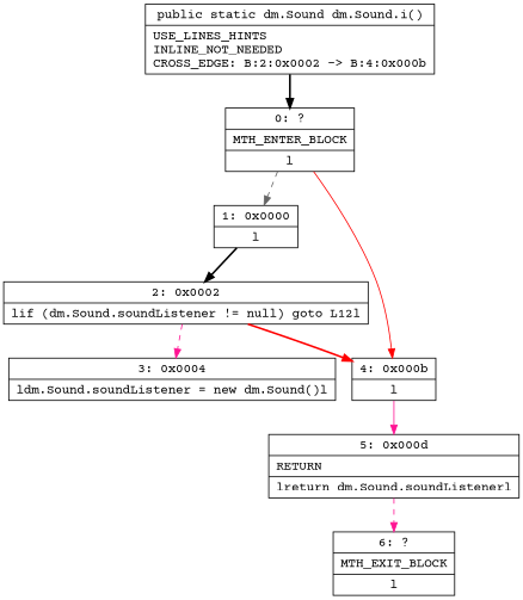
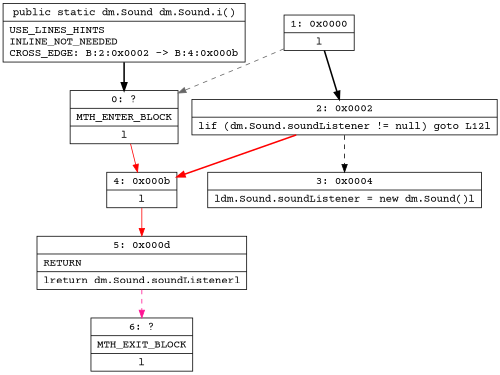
  digraph {
    fontname="Courier Prime"
    node [fontname="Courier Prime" shape=record]
    edge [color=red fontname="Courier Prime" style=dashed]
    n1 [label="{0\:\ ?|MTH_ENTER_BLOCK\l|l}"]
    n2 [label="{1\:\ 0x0000|l}"]
    n3 [label="{4\:\ 0x000b|l}"]
    n4 [label="{2\:\ 0x0002|lif (dm.Sound.soundListener != null) goto L12l}"]
    n5 [label="{3\:\ 0x0004|ldm.Sound.soundListener = new dm.Sound()l}"]
    n6 [label="{5\:\ 0x000d|RETURN\l|lreturn dm.Sound.soundListenerl}"]
    n7 [label="{6\:\ ?|MTH_EXIT_BLOCK\l|l}"]
    n8 [label="{public static dm.Sound dm.Sound.i()  | USE_LINES_HINTS\lINLINE_NOT_NEEDED\lCROSS_EDGE: B:2:0x0002 \-\> B:4:0x000b\l}"]
-   n1 -> n2 [color=gray40]
+   n2 -> n1 [color=gray40]
    n1 -> n3 [style=solid]
    n2 -> n4 [color=black style=bold]
-   n3 -> n6 [color=deeppink style=solid]
+   n3 -> n6 [style=solid]
    n4 -> n3 [style=bold]
-   n4 -> n5 [color=deeppink]
+   n4 -> n5 [color=black]
    n6 -> n7 [color=deeppink]
    n8 -> n1 [color=black style=bold]
  }
